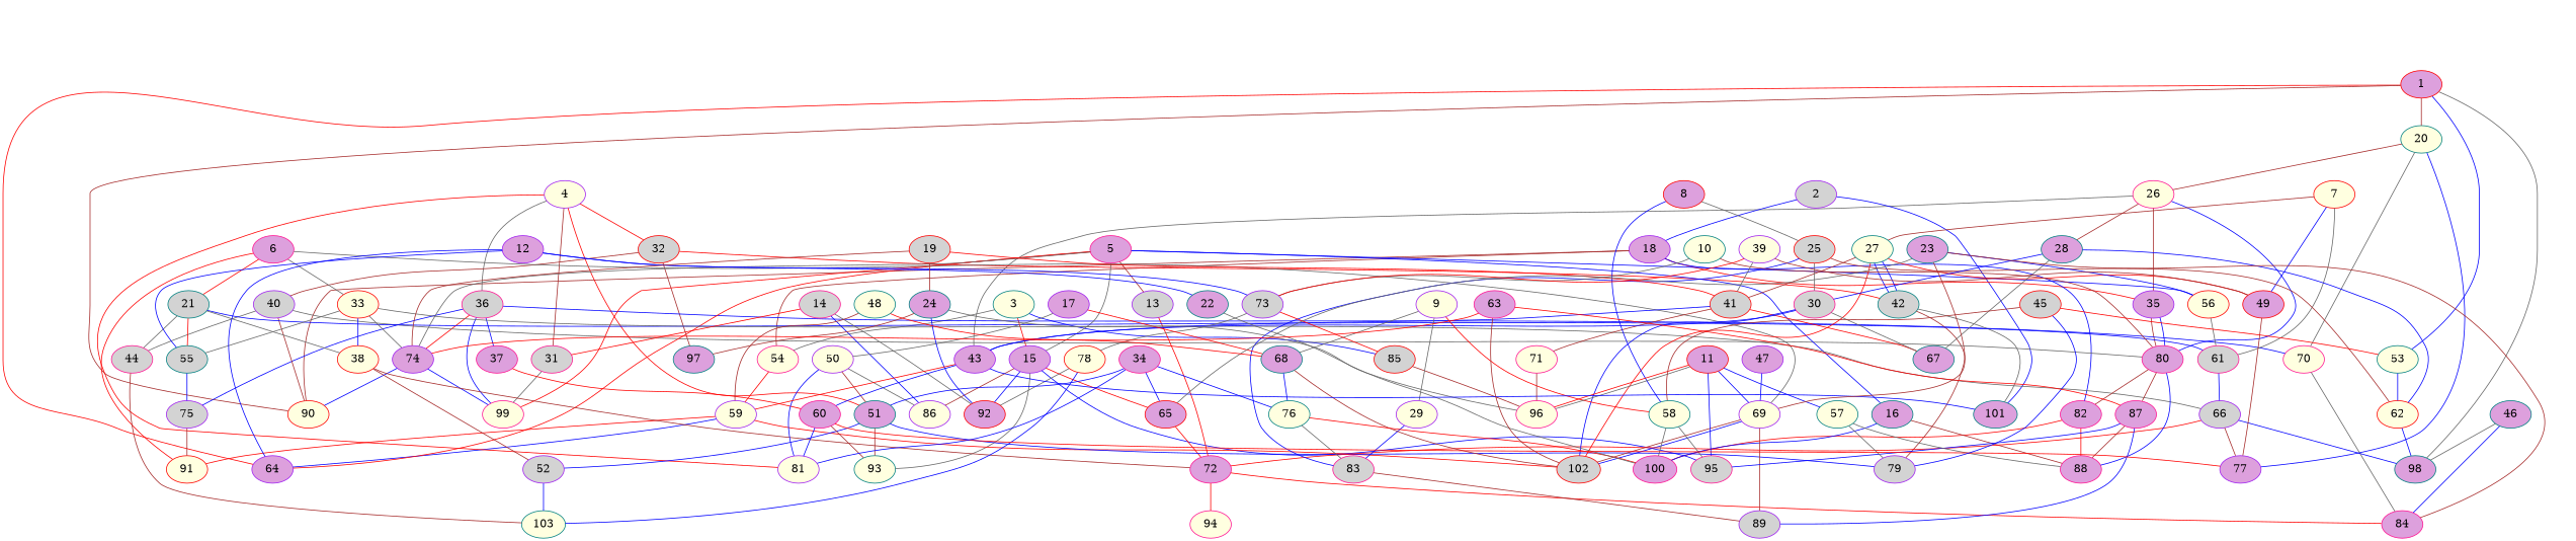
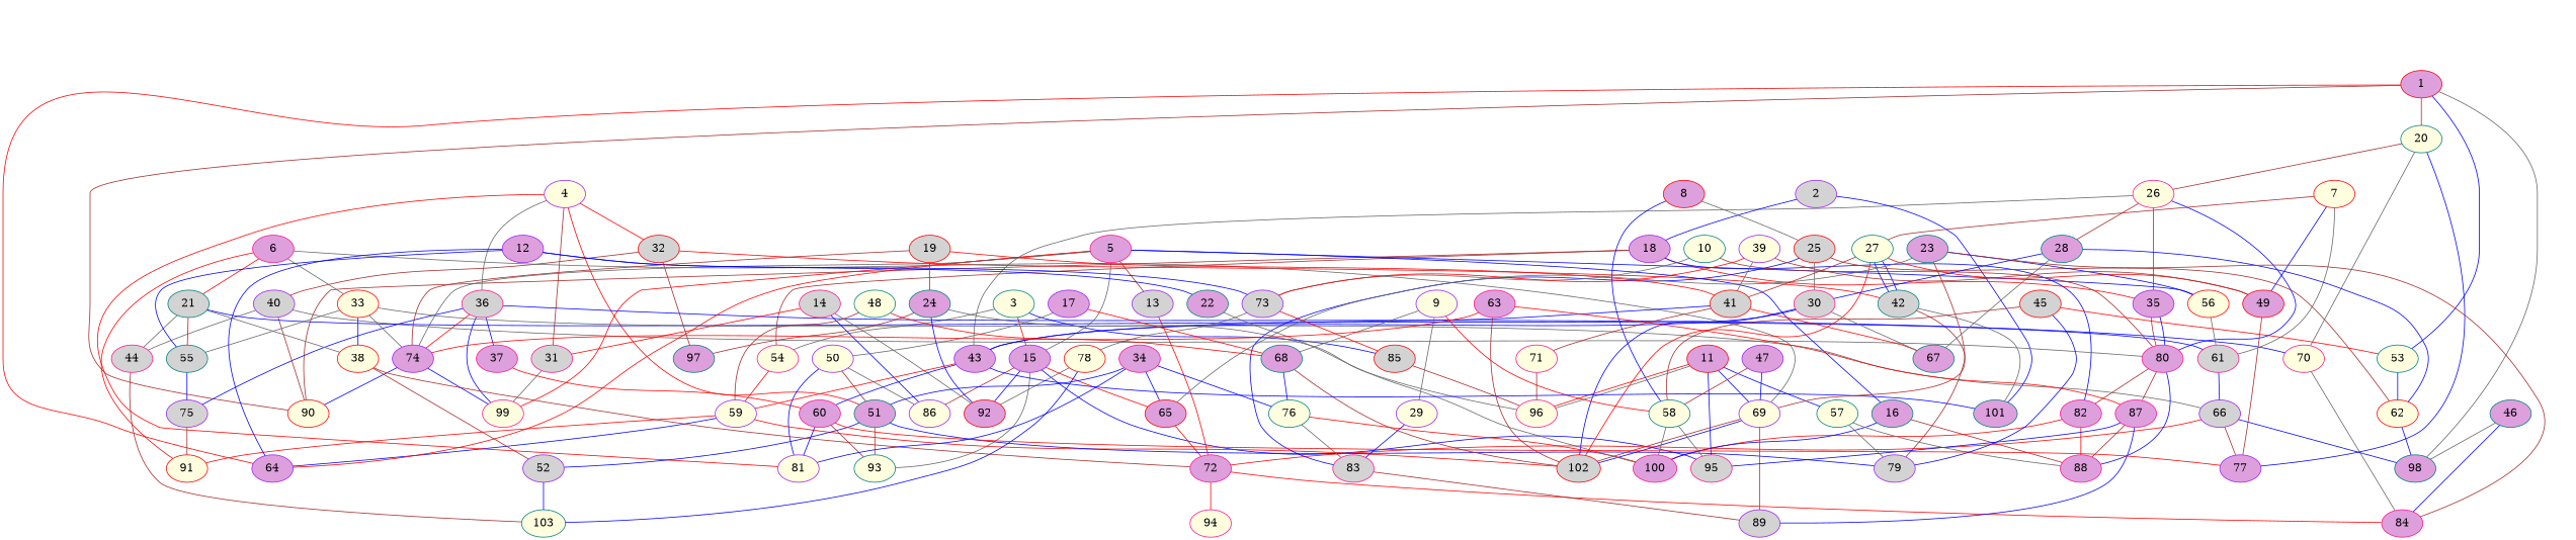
  graph {
    node [color=purple fillcolor=plum style=filled]
    edge [color=blue]
    1 [color=red]
    20 [color=teal fillcolor=lightyellow]
    53 [color=teal fillcolor=lightyellow]
    64
    90 [color=red fillcolor=lightyellow]
    98 [color=teal]
    26 [color=deeppink fillcolor=lightyellow]
    70 [color=deeppink fillcolor=lightyellow]
    77
    62 [color=red fillcolor=lightyellow]
    2 [fillcolor=lightgrey]
    18
    101 [color=teal]
    54 [color=deeppink fillcolor=lightyellow]
    35
    82 [color=deeppink]
    3 [color=teal fillcolor=lightyellow]
    15
    85 [color=red fillcolor=lightgrey]
    95 [color=deeppink fillcolor=lightgrey]
    86 [fillcolor=lightyellow]
    92 [color=red]
    65 [color=red]
    93 [color=teal fillcolor=lightyellow]
    59 [fillcolor=lightyellow]
    96 [color=deeppink fillcolor=lightyellow]
    4 [fillcolor=lightyellow]
    31 [color=deeppink fillcolor=lightgrey]
    32 [color=red fillcolor=lightgrey]
    36 [color=deeppink fillcolor=lightgrey]
    51 [color=teal]
    81 [fillcolor=lightyellow]
    99 [color=deeppink fillcolor=lightyellow]
    97 [color=teal]
    42 [color=teal fillcolor=lightgrey]
    40 [fillcolor=lightgrey]
    74
    37 [color=deeppink]
    75 [fillcolor=lightgrey]
    52 [fillcolor=lightgrey]
    79 [fillcolor=lightgrey]
    5 [color=deeppink]
    13 [fillcolor=lightgrey]
    16 [color=teal]
    56 [color=red fillcolor=lightyellow]
    72 [color=deeppink]
    88 [color=deeppink]
    100 [color=deeppink]
    61 [color=deeppink fillcolor=lightgrey]
    6 [color=deeppink]
    21 [color=teal fillcolor=lightgrey]
    33 [color=red fillcolor=lightyellow]
    69 [fillcolor=lightyellow]
    91 [color=red fillcolor=lightyellow]
    55 [color=teal fillcolor=lightgrey]
    38 [color=red fillcolor=lightyellow]
    44 [color=deeppink fillcolor=lightgrey]
    66 [fillcolor=lightgrey]
    102 [color=red fillcolor=lightgrey]
    89 [fillcolor=lightgrey]
    7 [color=red fillcolor=lightyellow]
    27 [color=teal fillcolor=lightyellow]
    49 [color=red]
    41 [color=red fillcolor=lightgrey]
    84 [color=deeppink]
    94 [color=deeppink fillcolor=lightyellow]
    8 [color=red]
    25 [color=red fillcolor=lightgrey]
    58 [color=teal fillcolor=lightyellow]
    30 [color=deeppink fillcolor=lightgrey]
    83 [color=deeppink fillcolor=lightgrey]
    9 [fillcolor=lightyellow]
    29 [fillcolor=lightyellow]
    68 [color=teal]
    76 [color=teal fillcolor=lightyellow]
    10 [color=teal fillcolor=lightyellow]
    73 [fillcolor=lightgrey]
    80 [color=deeppink]
    78 [color=red fillcolor=lightyellow]
    87 [color=deeppink]
    11 [color=red]
    57 [color=teal fillcolor=lightyellow]
    12
    22 [color=teal]
    14 [color=deeppink fillcolor=lightgrey]
    17
    50 [fillcolor=lightyellow]
    19 [color=red fillcolor=lightgrey]
    24 [color=teal]
    43
    67 [color=teal]
    71 [color=deeppink fillcolor=lightyellow]
    28 [color=teal]
    103 [color=teal fillcolor=lightyellow]
    23 [color=teal]
    60 [color=deeppink]
    34 [color=deeppink]
    39 [fillcolor=lightyellow]
    45 [color=red fillcolor=lightgrey]
    46 [color=teal]
    47
    48 [color=teal fillcolor=lightyellow]
    63 [color=deeppink]
    1 -- 20 [color=brown]
    1 -- 53
    1 -- 64 [color=red]
    1 -- 90 [color=brown]
    1 -- 98 [color=gray40]
    20 -- 26 [color=brown]
    20 -- 70 [color=gray40]
    20 -- 77
    53 -- 62
    26 -- 35 [color=brown]
    26 -- 80
    26 -- 43 [color=gray40]
    26 -- 28 [color=brown]
    70 -- 84 [color=gray40]
    62 -- 98
    2 -- 18
    2 -- 101
    18 -- 90 [color=brown]
    18 -- 54 [color=brown]
    18 -- 35 [color=red]
    18 -- 82
    54 -- 59 [color=red]
    35 -- 80 [color=brown]
    35 -- 80
    82 -- 88 [color=red]
    82 -- 100 [color=red]
    3 -- 54 [color=gray40]
    3 -- 15 [color=red]
    3 -- 85
    15 -- 95
    15 -- 86 [color=brown]
    15 -- 92
    15 -- 65 [color=red]
    15 -- 93 [color=gray40]
    85 -- 96 [color=brown]
    65 -- 72 [color=red]
    59 -- 64
    59 -- 91 [color=red]
    59 -- 102 [color=red]
    4 -- 31 [color=brown]
    4 -- 32 [color=red]
    4 -- 36 [color=gray40]
    4 -- 51 [color=red]
    4 -- 81 [color=red]
    31 -- 99 [color=gray40]
    32 -- 97 [color=brown]
    32 -- 42 [color=red]
    32 -- 40 [color=brown]
    36 -- 70
    36 -- 99
    36 -- 74 [color=red]
    36 -- 37
    36 -- 75
    51 -- 93 [color=brown]
    51 -- 52
    51 -- 79
    42 -- 101 [color=gray40]
    42 -- 79 [color=brown]
    40 -- 90 [color=brown]
    40 -- 44 [color=gray40]
    40 -- 80 [color=gray40]
    74 -- 90
    74 -- 99
    37 -- 60 [color=red]
    75 -- 91 [color=brown]
    52 -- 103
    5 -- 64 [color=red]
    5 -- 15 [color=gray40]
    5 -- 99 [color=red]
    5 -- 74 [color=gray40]
    5 -- 13 [color=brown]
    5 -- 16
    5 -- 56
    13 -- 72 [color=red]
    16 -- 88 [color=brown]
    16 -- 100
    56 -- 61 [color=gray40]
    72 -- 84 [color=red]
    72 -- 94 [color=red]
    61 -- 66
    6 -- 21 [color=red]
    6 -- 33 [color=gray40]
    6 -- 69 [color=gray40]
    6 -- 91 [color=red]
    21 -- 61
    21 -- 55 [color=red]
    21 -- 38 [color=gray40]
    21 -- 44 [color=gray40]
    33 -- 74 [color=gray40]
    33 -- 55 [color=gray40]
    33 -- 38
    33 -- 66 [color=gray40]
    69 -- 102 [color=brown]
    69 -- 102
    69 -- 89 [color=brown]
    55 -- 75
    38 -- 52 [color=brown]
    38 -- 72 [color=brown]
    44 -- 103 [color=brown]
    66 -- 98
    66 -- 77 [color=brown]
    66 -- 72 [color=red]
    7 -- 61 [color=gray40]
    7 -- 27 [color=brown]
    7 -- 49
    27 -- 42
    27 -- 42
    27 -- 102 [color=red]
    27 -- 49 [color=red]
    27 -- 41 [color=brown]
    49 -- 77 [color=brown]
    41 -- 43
    41 -- 67 [color=red]
    41 -- 71 [color=brown]
    8 -- 25 [color=gray40]
    8 -- 58
    25 -- 62 [color=brown]
    25 -- 30 [color=gray40]
    25 -- 83
    58 -- 95 [color=gray40]
    58 -- 100 [color=gray40]
    30 -- 102
    30 -- 43
    30 -- 67 [color=gray40]
    83 -- 89 [color=brown]
    9 -- 58 [color=red]
    9 -- 29 [color=gray40]
    9 -- 68 [color=gray40]
    29 -- 83
    68 -- 102 [color=brown]
    68 -- 76
    76 -- 100 [color=red]
    76 -- 83 [color=gray40]
    10 -- 73 [color=gray40]
    10 -- 80 [color=brown]
    73 -- 85 [color=red]
    73 -- 78 [color=gray40]
    80 -- 82 [color=brown]
    80 -- 88
    80 -- 87 [color=brown]
    78 -- 92 [color=gray40]
    78 -- 103
    87 -- 95
    87 -- 88 [color=brown]
    87 -- 89
    11 -- 95
    11 -- 96 [color=red]
    11 -- 96 [color=gray40]
    11 -- 69
    11 -- 57
    57 -- 79 [color=gray40]
    57 -- 88 [color=gray40]
    12 -- 64
    12 -- 55
    12 -- 73
    12 -- 22
    22 -- 100 [color=gray40]
    14 -- 86
    14 -- 92 [color=gray40]
    14 -- 31 [color=red]
    17 -- 68 [color=red]
    17 -- 50 [color=gray40]
    50 -- 86 [color=gray40]
    50 -- 51 [color=brown]
    50 -- 81
    19 -- 74 [color=brown]
    19 -- 41 [color=red]
    19 -- 24 [color=brown]
    24 -- 92
    24 -- 96 [color=gray40]
    24 -- 97 [color=brown]
    43 -- 101
    43 -- 59 [color=red]
    43 -- 60
    71 -- 96 [color=brown]
    28 -- 62
    28 -- 30
    28 -- 67 [color=gray40]
    23 -- 65 [color=gray40]
    23 -- 56
    23 -- 69 [color=brown]
    23 -- 84 [color=brown]
    60 -- 77 [color=red]
    60 -- 93 [color=brown]
    60 -- 81
    34 -- 65
    34 -- 51
    34 -- 81
    34 -- 76
    39 -- 49 [color=brown]
    39 -- 41 [color=gray40]
    39 -- 73 [color=red]
    45 -- 53 [color=red]
    45 -- 79
    45 -- 58 [color=brown]
    46 -- 98 [color=gray40]
    46 -- 84
    47 -- 69
+   47 -- 58 [color=brown]
    48 -- 59 [color=brown]
    48 -- 68 [color=red]
    63 -- 74 [color=red]
    63 -- 102 [color=brown]
    63 -- 87 [color=red]
  }
